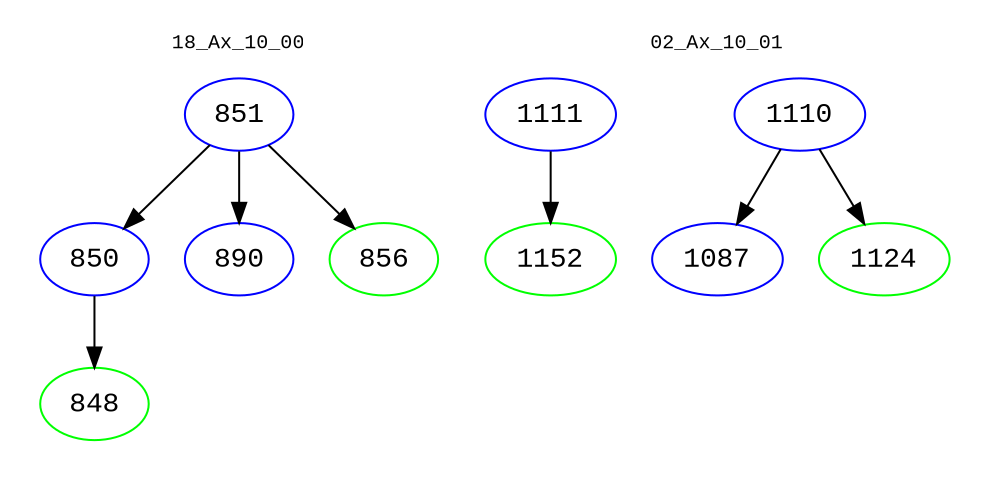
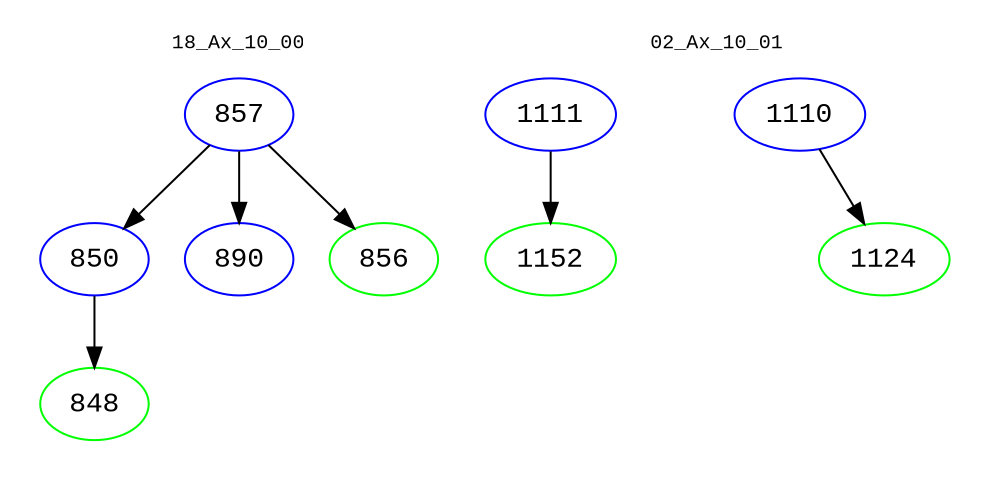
  digraph {
    fontname="Liberation Mono"
    node [color=blue fontname="Liberation Mono"]
    edge [color=black fontname="Liberation Mono"]
-   n1 [label=851]
+   n1 [label=857]
    n2 [label=850]
    n3 [label=890]
    n4 [color=green label=856]
    n5 [color=green label=848]
    n6 [label=1110]
-   n7 [label=1087]
    n8 [label=1111]
    n9 [color=green label=1124]
    n10 [color=green label=1152]
    subgraph cluster_1 {
      color=white
      fontsize=10
      label="18_Ax_10_00"
      n1
      n2
      n3
      n4
      n5
    }
    subgraph cluster_2 {
      color=white
      fontsize=10
      label="02_Ax_10_01"
      n6
-     n7
      n8
      n9
      n10
    }
    n1 -> n2
    n1 -> n3
    n1 -> n4
    n2 -> n5
-   n6 -> n7
    n6 -> n9
    n8 -> n10
  }
